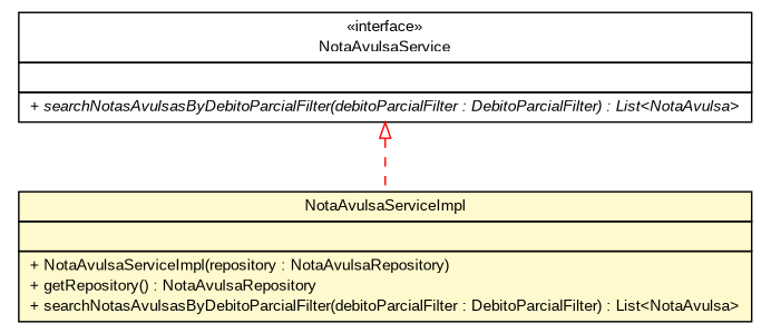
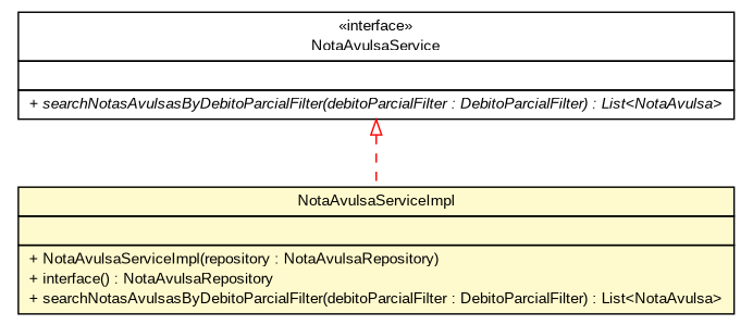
  digraph {
    nodesep=0.25
    ranksep=0.5
    node [fontcolor=black fontname=arial fontsize=10.0 shape=plaintext]
    n1 [label=<<table title="br.gov.to.sefaz.arr.dare.service.NotaAvulsaService" border="0" cellborder="1" cellspacing="0" cellpadding="2" port="p" href="../NotaAvulsaService.html"> 		<tr><td><table border="0" cellspacing="0" cellpadding="1"> <tr><td align="center" balign="center"> &#171;interface&#187; </td></tr> <tr><td align="center" balign="center"> NotaAvulsaService </td></tr> 		</table></td></tr> 		<tr><td><table border="0" cellspacing="0" cellpadding="1"> <tr><td align="left" balign="left">  </td></tr> 		</table></td></tr> 		<tr><td><table border="0" cellspacing="0" cellpadding="1"> <tr><td align="left" balign="left"><font face="arial italic" point-size="10.0"> + searchNotasAvulsasByDebitoParcialFilter(debitoParcialFilter : DebitoParcialFilter) : List&lt;NotaAvulsa&gt; </font></td></tr> 		</table></td></tr> 		</table>>]
-   n2 [label=<<table title="br.gov.to.sefaz.arr.dare.service.impl.NotaAvulsaServiceImpl" border="0" cellborder="1" cellspacing="0" cellpadding="2" port="p" bgcolor="lemonChiffon" href="./NotaAvulsaServiceImpl.html"> 		<tr><td><table border="0" cellspacing="0" cellpadding="1"> <tr><td align="center" balign="center"> NotaAvulsaServiceImpl </td></tr> 		</table></td></tr> 		<tr><td><table border="0" cellspacing="0" cellpadding="1"> <tr><td align="left" balign="left">  </td></tr> 		</table></td></tr> 		<tr><td><table border="0" cellspacing="0" cellpadding="1"> <tr><td align="left" balign="left"> + NotaAvulsaServiceImpl(repository : NotaAvulsaRepository) </td></tr> <tr><td align="left" balign="left"> + getRepository() : NotaAvulsaRepository </td></tr> <tr><td align="left" balign="left"> + searchNotasAvulsasByDebitoParcialFilter(debitoParcialFilter : DebitoParcialFilter) : List&lt;NotaAvulsa&gt; </td></tr> 		</table></td></tr> 		</table>>]
+   n2 [label=<<table title="br.gov.to.sefaz.arr.dare.service.impl.NotaAvulsaServiceImpl" border="0" cellborder="1" cellspacing="0" cellpadding="2" port="p" bgcolor="lemonChiffon" href="./NotaAvulsaServiceImpl.html"> 		<tr><td><table border="0" cellspacing="0" cellpadding="1"> <tr><td align="center" balign="center"> NotaAvulsaServiceImpl </td></tr> 		</table></td></tr> 		<tr><td><table border="0" cellspacing="0" cellpadding="1"> <tr><td align="left" balign="left">  </td></tr> 		</table></td></tr> 		<tr><td><table border="0" cellspacing="0" cellpadding="1"> <tr><td align="left" balign="left"> + NotaAvulsaServiceImpl(repository : NotaAvulsaRepository) </td></tr> <tr><td align="left" balign="left"> + interface() : NotaAvulsaRepository </td></tr> <tr><td align="left" balign="left"> + searchNotasAvulsasByDebitoParcialFilter(debitoParcialFilter : DebitoParcialFilter) : List&lt;NotaAvulsa&gt; </td></tr> 		</table></td></tr> 		</table>>]
    n1 -> n2 [arrowtail=empty dir=back fontname=arial fontsize=10 headport=p labelfontname=arial labelfontsize=10 style=dashed tailport=p color=red]
  }
